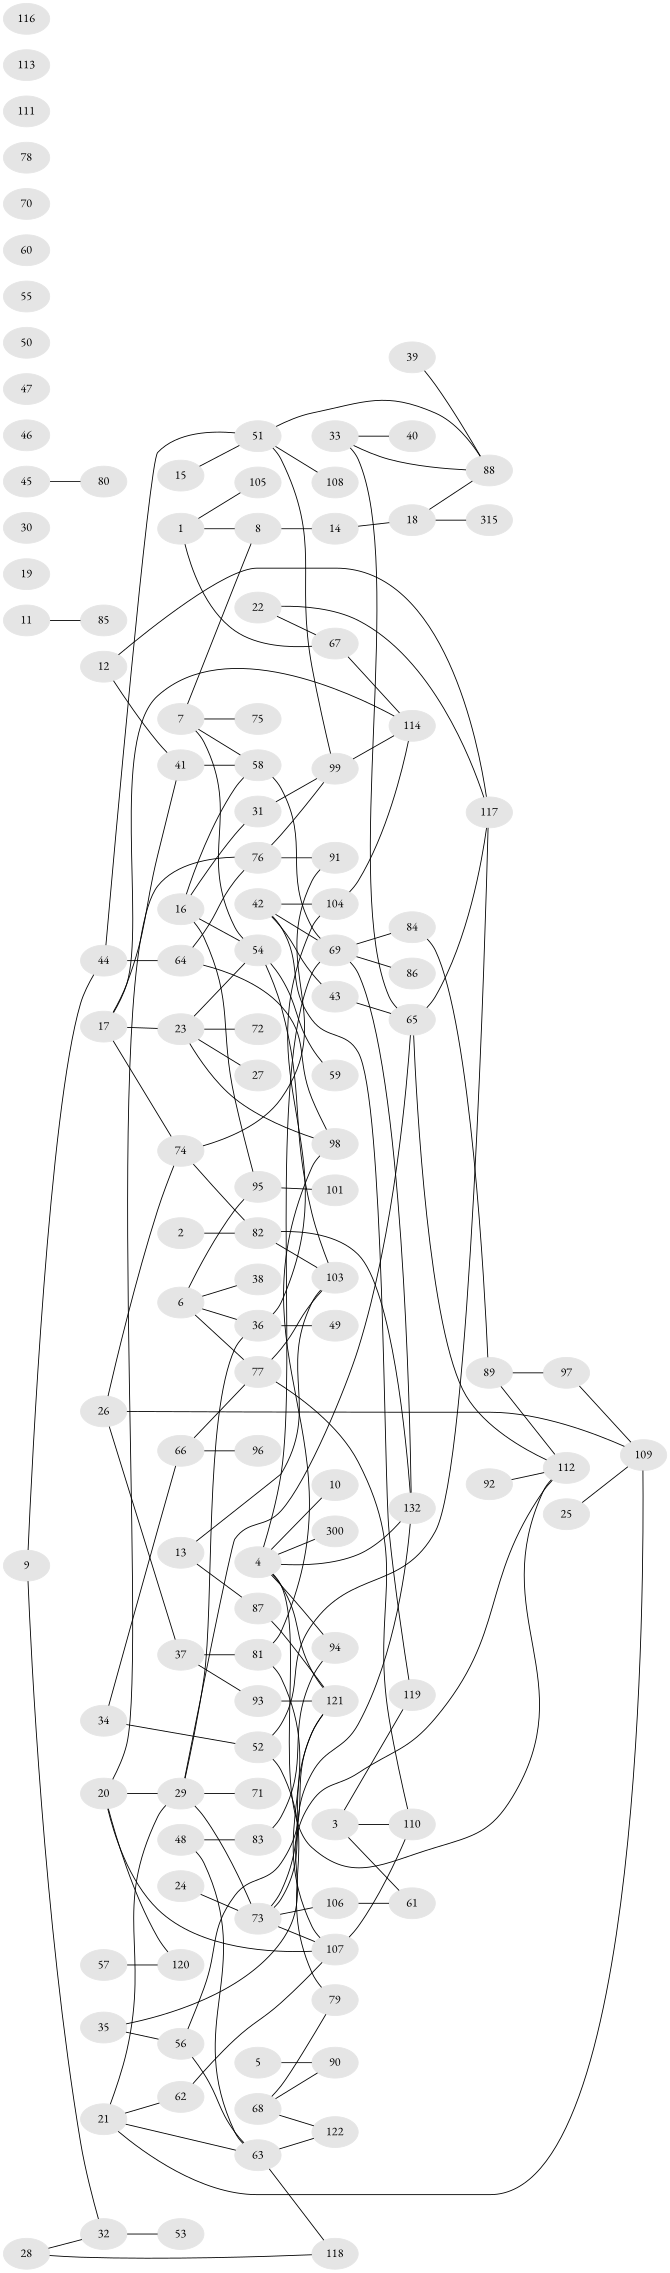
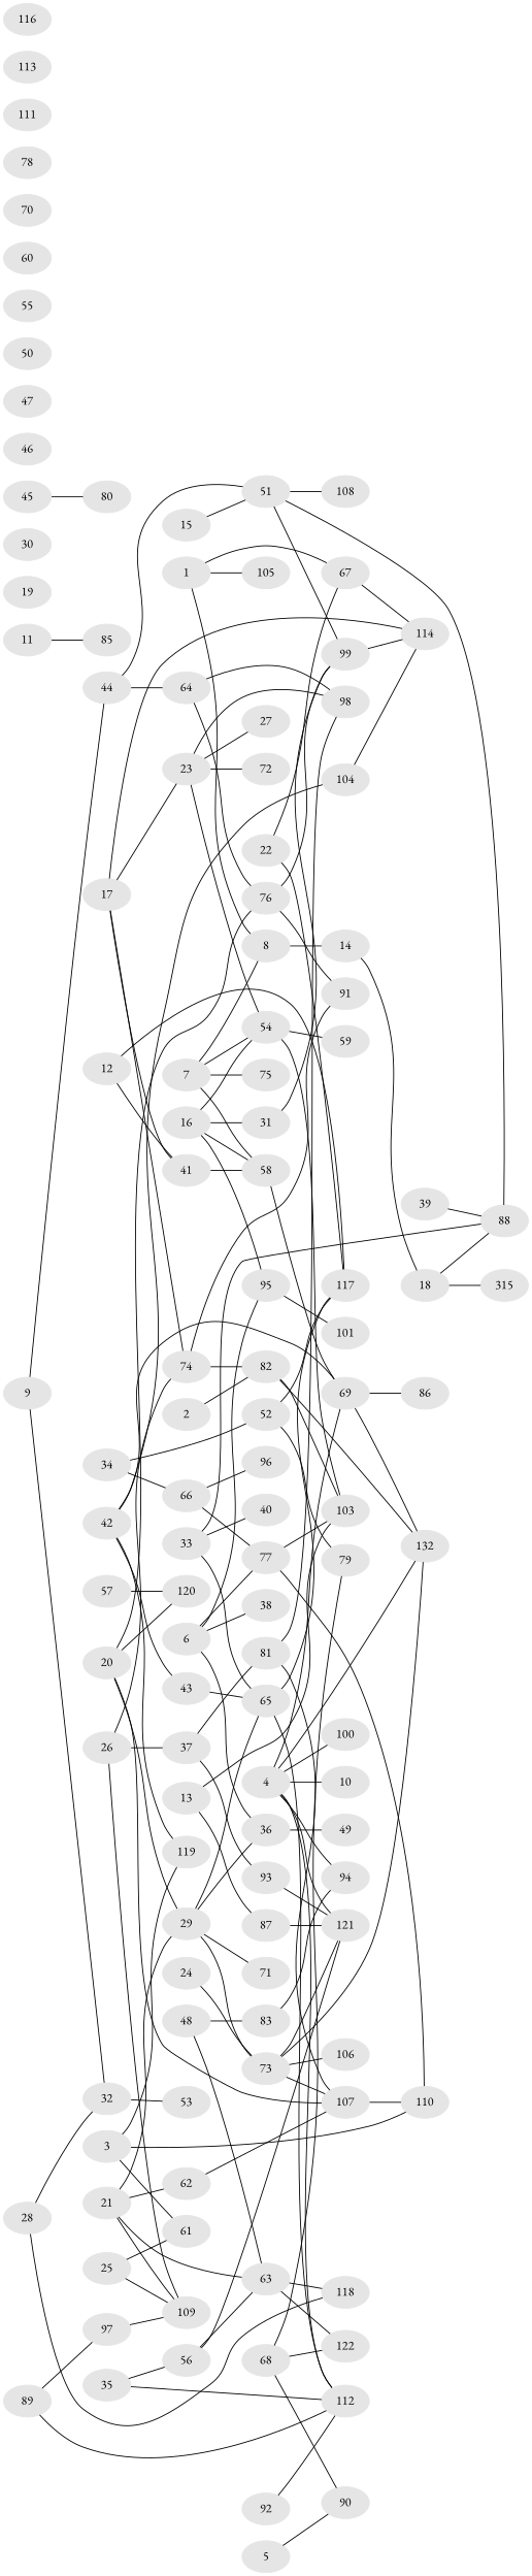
  graph {
    fontname="EB Garamond"
    rankdir=LR
    node [color=gray90 fontname="EB Garamond" style=filled]
    edge [fontname="EB Garamond"]
    1
    8
    67
    105
    14
    114
    2
    82
    n9 [label=132]
    103
    3
    61
    110
    119
    4
    10
    69
    94
-   100 [label=300]
+   100
    112
    121
-   84
    86
    5
    90
    6
    36
    38
    77
    95
    49
    104
    101
    7
    54
    58
    75
    59
    18
    9
    32
    44
    53
    51
    64
    11
    85
    12
    41
    117
    13
    87
    88
    n54 [label=315]
    15
    99
    108
    16
    31
    17
    23
    74
    27
    72
    98
    91
    19
    20
    29
    76
    107
    120
    73
    65
    71
    21
    62
    63
    109
    118
    122
    22
    24
    106
    25
    26
    37
    81
    93
    28
    30
    33
    40
    34
    52
    66
    79
    96
    35
    56
    39
    42
    43
    45
    80
    46
    47
    48
    83
    50
    55
    57
    60
    68
    89
    70
    78
    97
    92
    111
    113
    116
    1 -- 8
    1 -- 67
    1 -- 105
    8 -- 14
    67 -- 114
    14 -- 18
    2 -- 82
    82 -- n9
    82 -- 103
    3 -- 61
    3 -- 110
    3 -- 119
    4 -- n9
    4 -- 10
    4 -- 69
    4 -- 94
    4 -- 100
    4 -- 112
    4 -- 121
    69 -- n9
-   69 -- 84
    69 -- 86
-   84 -- 89
    5 -- 90
    6 -- 36
    6 -- 38
    6 -- 77
    6 -- 95
    36 -- 49
-   36 -- 104
    77 -- 103
    77 -- 110
    95 -- 101
    104 -- 114
    7 -- 8
    7 -- 54
    7 -- 58
    7 -- 75
    54 -- 103
    54 -- 59
    58 -- 69
    18 -- 88
    18 -- n54
    9 -- 32
    9 -- 44
    32 -- 53
    44 -- 51
    44 -- 64
    51 -- 88
    51 -- 99
    51 -- 108
    64 -- 98
    64 -- 76
    11 -- 85
    12 -- 41
    12 -- 117
    41 -- 58
    13 -- 103
    13 -- 87
    87 -- 121
    15 -- 51
    99 -- 114
    16 -- 95
    16 -- 54
    16 -- 58
    16 -- 31
    31 -- 99
    17 -- 114
    17 -- 41
    17 -- 23
    17 -- 74
    23 -- 54
    23 -- 27
    23 -- 72
    23 -- 98
    74 -- 82
    74 -- 91
    20 -- 29
    20 -- 76
    20 -- 107
    20 -- 120
    29 -- 36
    29 -- 73
    29 -- 65
    29 -- 71
    76 -- 99
    76 -- 91
    107 -- 110
    73 -- n9
    73 -- 121
    73 -- 107
    73 -- 106
    65 -- 112
    65 -- 117
    21 -- 29
    21 -- 62
    21 -- 63
    21 -- 109
    62 -- 107
    63 -- 118
    63 -- 122
    22 -- 67
    22 -- 117
    24 -- 73
-   106 -- 61
+   25 -- 61
    25 -- 109
    26 -- 74
    26 -- 109
    26 -- 37
    37 -- 81
    37 -- 93
    81 -- 98
    81 -- 107
    93 -- 121
    28 -- 32
    28 -- 118
    33 -- 88
    33 -- 65
    33 -- 40
    34 -- 52
    34 -- 66
    52 -- 117
    52 -- 79
    66 -- 77
    66 -- 96
    35 -- 112
    35 -- 56
    56 -- 121
    56 -- 63
    39 -- 88
    42 -- 119
    42 -- 69
    42 -- 104
    42 -- 43
    43 -- 65
    45 -- 80
    48 -- 63
    48 -- 83
    83 -- 94
    57 -- 120
    68 -- 90
    68 -- 122
    68 -- 79
    89 -- 112
    89 -- 97
    97 -- 109
    92 -- 112
  }
